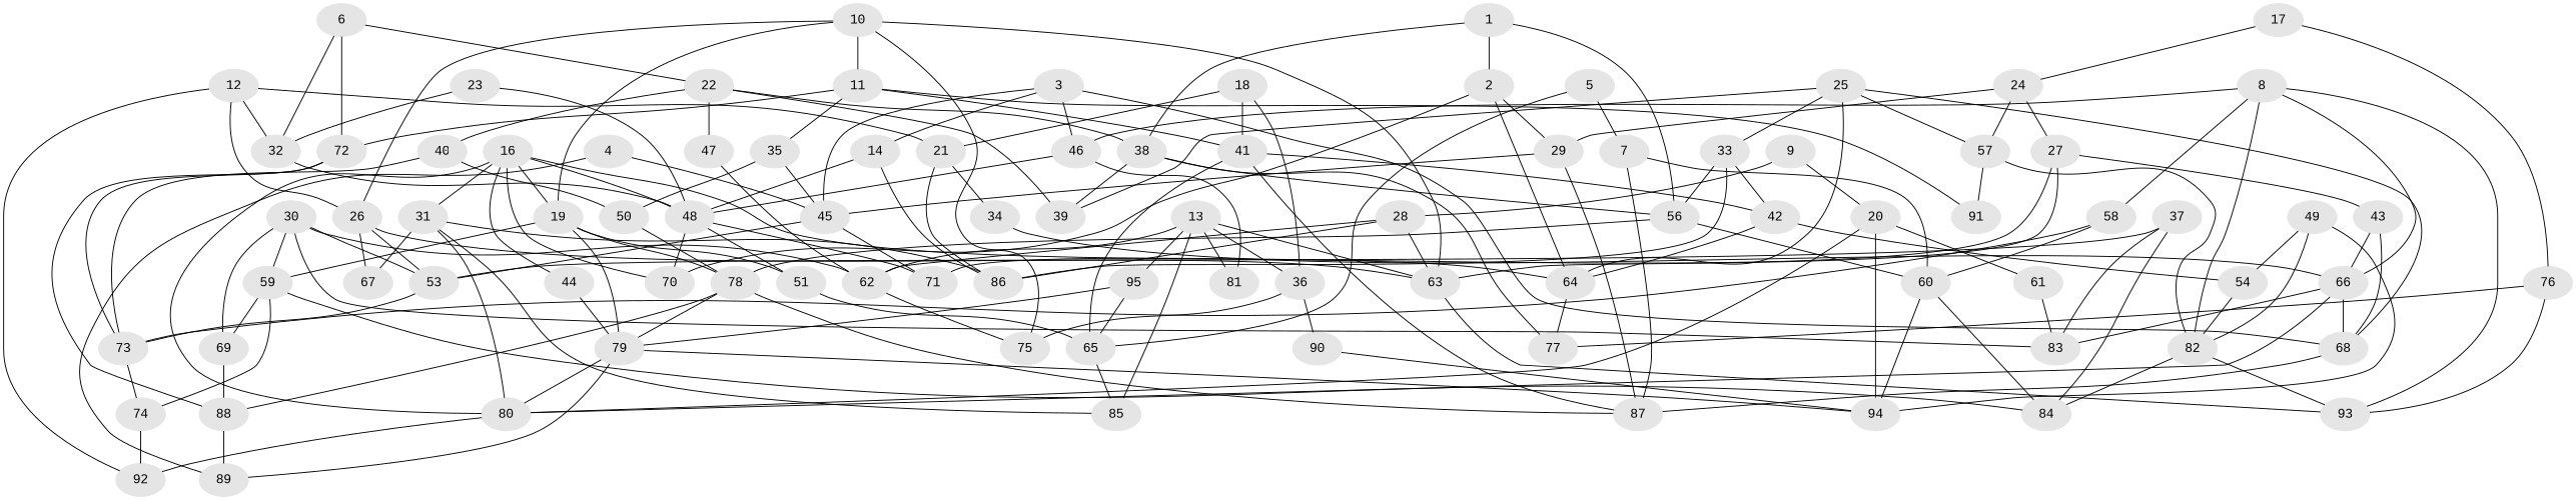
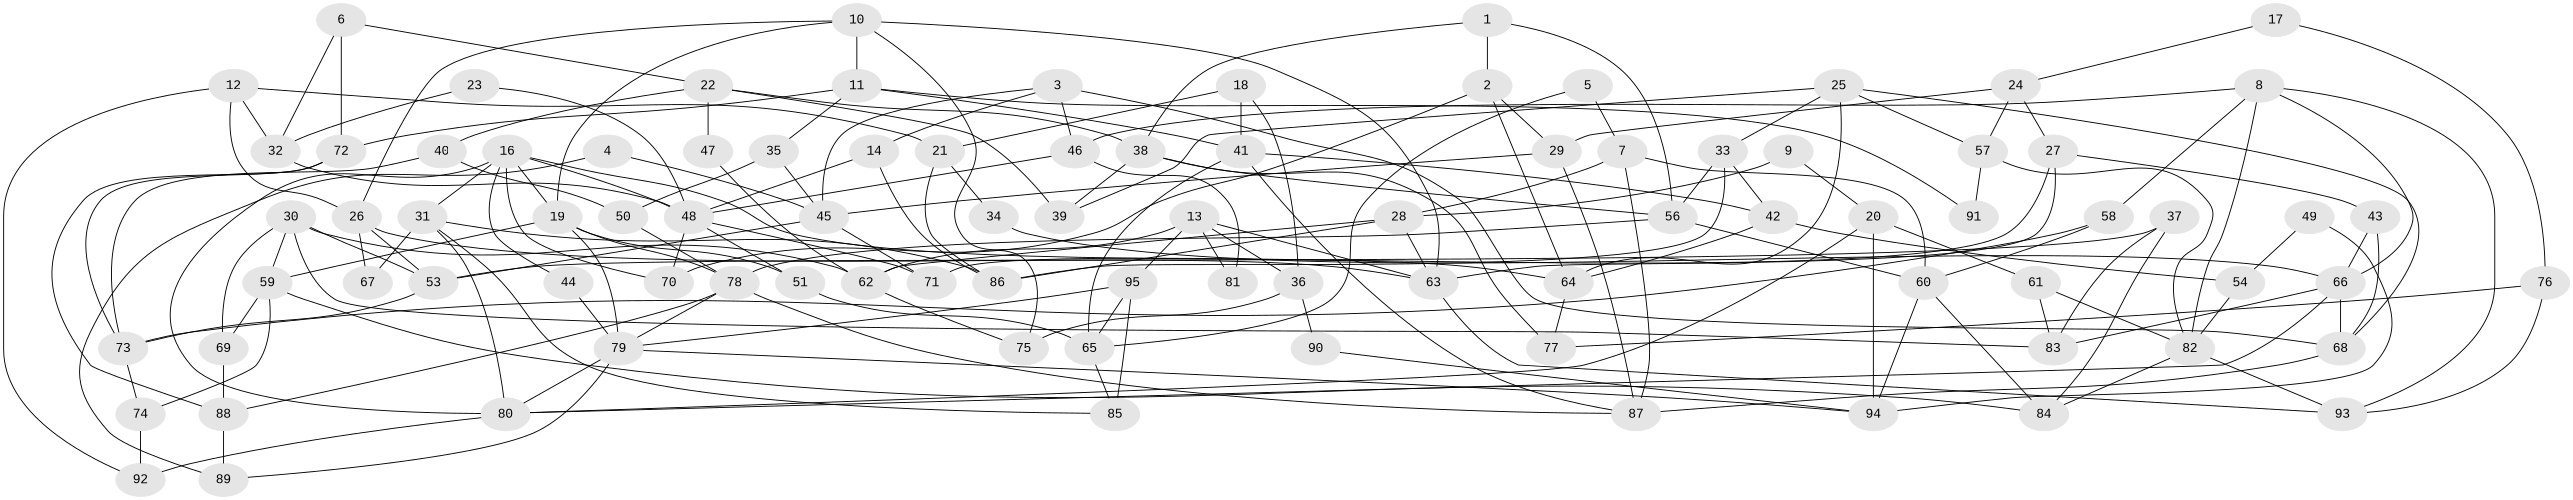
  graph {
    fontname="Liberation Mono"
    node [color=gray90 fontname="Liberation Mono" style=filled]
    edge [fontname="Liberation Mono"]
    1
    2
    38
    56
    29
    64
    70
    39
    77
    60
    78
    45
    87
    3
    14
    46
    68
    48
    86
    53
    71
    81
    4
    89
    5
    7
    65
    28
    85
    6
    22
    32
    72
    47
    40
    73
    88
    63
    62
    84
    94
    8
    58
    66
    82
    93
    80
    83
    9
    20
    61
    10
    11
    19
    26
    75
    35
    41
    91
    51
    59
    79
    67
    50
    42
    12
    21
    92
    34
    13
    36
    n72 [label=95]
    90
    54
    16
    31
    44
    17
    24
    76
    27
    57
    18
    69
    74
    23
    43
    25
    33
    30
    37
    49
    1 -- 2
    1 -- 38
    1 -- 56
    2 -- 29
    2 -- 64
    2 -- 70
    38 -- 56
    38 -- 39
    38 -- 77
    56 -- 60
    56 -- 78
    29 -- 45
    29 -- 87
    64 -- 77
    60 -- 84
    60 -- 94
    78 -- 87
    78 -- 88
    78 -- 79
    45 -- 53
    45 -- 71
    3 -- 45
    3 -- 14
    3 -- 46
    3 -- 68
    14 -- 48
    14 -- 86
    46 -- 48
    46 -- 81
    68 -- 87
    48 -- 70
    48 -- 71
    48 -- 51
    53 -- 73
    4 -- 45
    4 -- 89
    5 -- 7
    5 -- 65
    7 -- 60
    7 -- 87
+   7 -- 28
    65 -- 85
    28 -- 86
    28 -- 63
    28 -- 62
    6 -- 22
    6 -- 32
    6 -- 72
    22 -- 38
    22 -- 39
    22 -- 47
    22 -- 40
    32 -- 48
    72 -- 73
    72 -- 88
    47 -- 62
    40 -- 73
    40 -- 50
    73 -- 74
    88 -- 89
    63 -- 93
    62 -- 75
    8 -- 46
    8 -- 58
    8 -- 66
    8 -- 82
    8 -- 93
    58 -- 60
    58 -- 73
    66 -- 68
    66 -- 80
    66 -- 83
    82 -- 84
    82 -- 93
    80 -- 92
    9 -- 28
    9 -- 20
    20 -- 94
    20 -- 80
    20 -- 61
    61 -- 83
    10 -- 63
    10 -- 11
    10 -- 19
    10 -- 26
    10 -- 75
    11 -- 72
    11 -- 35
    11 -- 41
    11 -- 91
    19 -- 78
    19 -- 51
    19 -- 59
    19 -- 79
    26 -- 53
    26 -- 63
    26 -- 67
    35 -- 45
    35 -- 50
    41 -- 87
    41 -- 65
    41 -- 42
    51 -- 65
    59 -- 84
    59 -- 69
    59 -- 74
    79 -- 89
    79 -- 94
    79 -- 80
    50 -- 78
    42 -- 64
    42 -- 54
    12 -- 32
    12 -- 26
    12 -- 21
    12 -- 92
    21 -- 86
    21 -- 34
    34 -- 66
    13 -- 81
-   13 -- 85
+   n72 -- 85
    13 -- 63
    13 -- 62
    13 -- 36
    13 -- n72
    36 -- 75
    36 -- 90
    n72 -- 65
    n72 -- 79
    90 -- 94
    54 -- 82
    16 -- 64
    16 -- 70
    16 -- 48
    16 -- 80
    16 -- 19
    16 -- 31
    16 -- 44
    31 -- 86
    31 -- 85
    31 -- 80
    31 -- 67
    44 -- 79
    17 -- 24
    17 -- 76
    24 -- 29
    24 -- 27
    24 -- 57
    76 -- 77
    76 -- 93
    27 -- 71
    27 -- 63
    27 -- 43
    57 -- 82
    57 -- 91
    18 -- 41
    18 -- 21
    18 -- 36
    69 -- 88
    74 -- 92
    23 -- 48
    23 -- 32
    43 -- 68
    43 -- 66
    25 -- 64
    25 -- 39
    25 -- 68
    25 -- 57
    25 -- 33
    33 -- 56
    33 -- 86
    33 -- 42
    30 -- 53
    30 -- 62
    30 -- 83
    30 -- 59
    30 -- 69
    37 -- 53
    37 -- 84
    37 -- 83
    49 -- 94
-   49 -- 82
+   61 -- 82
    49 -- 54
  }
